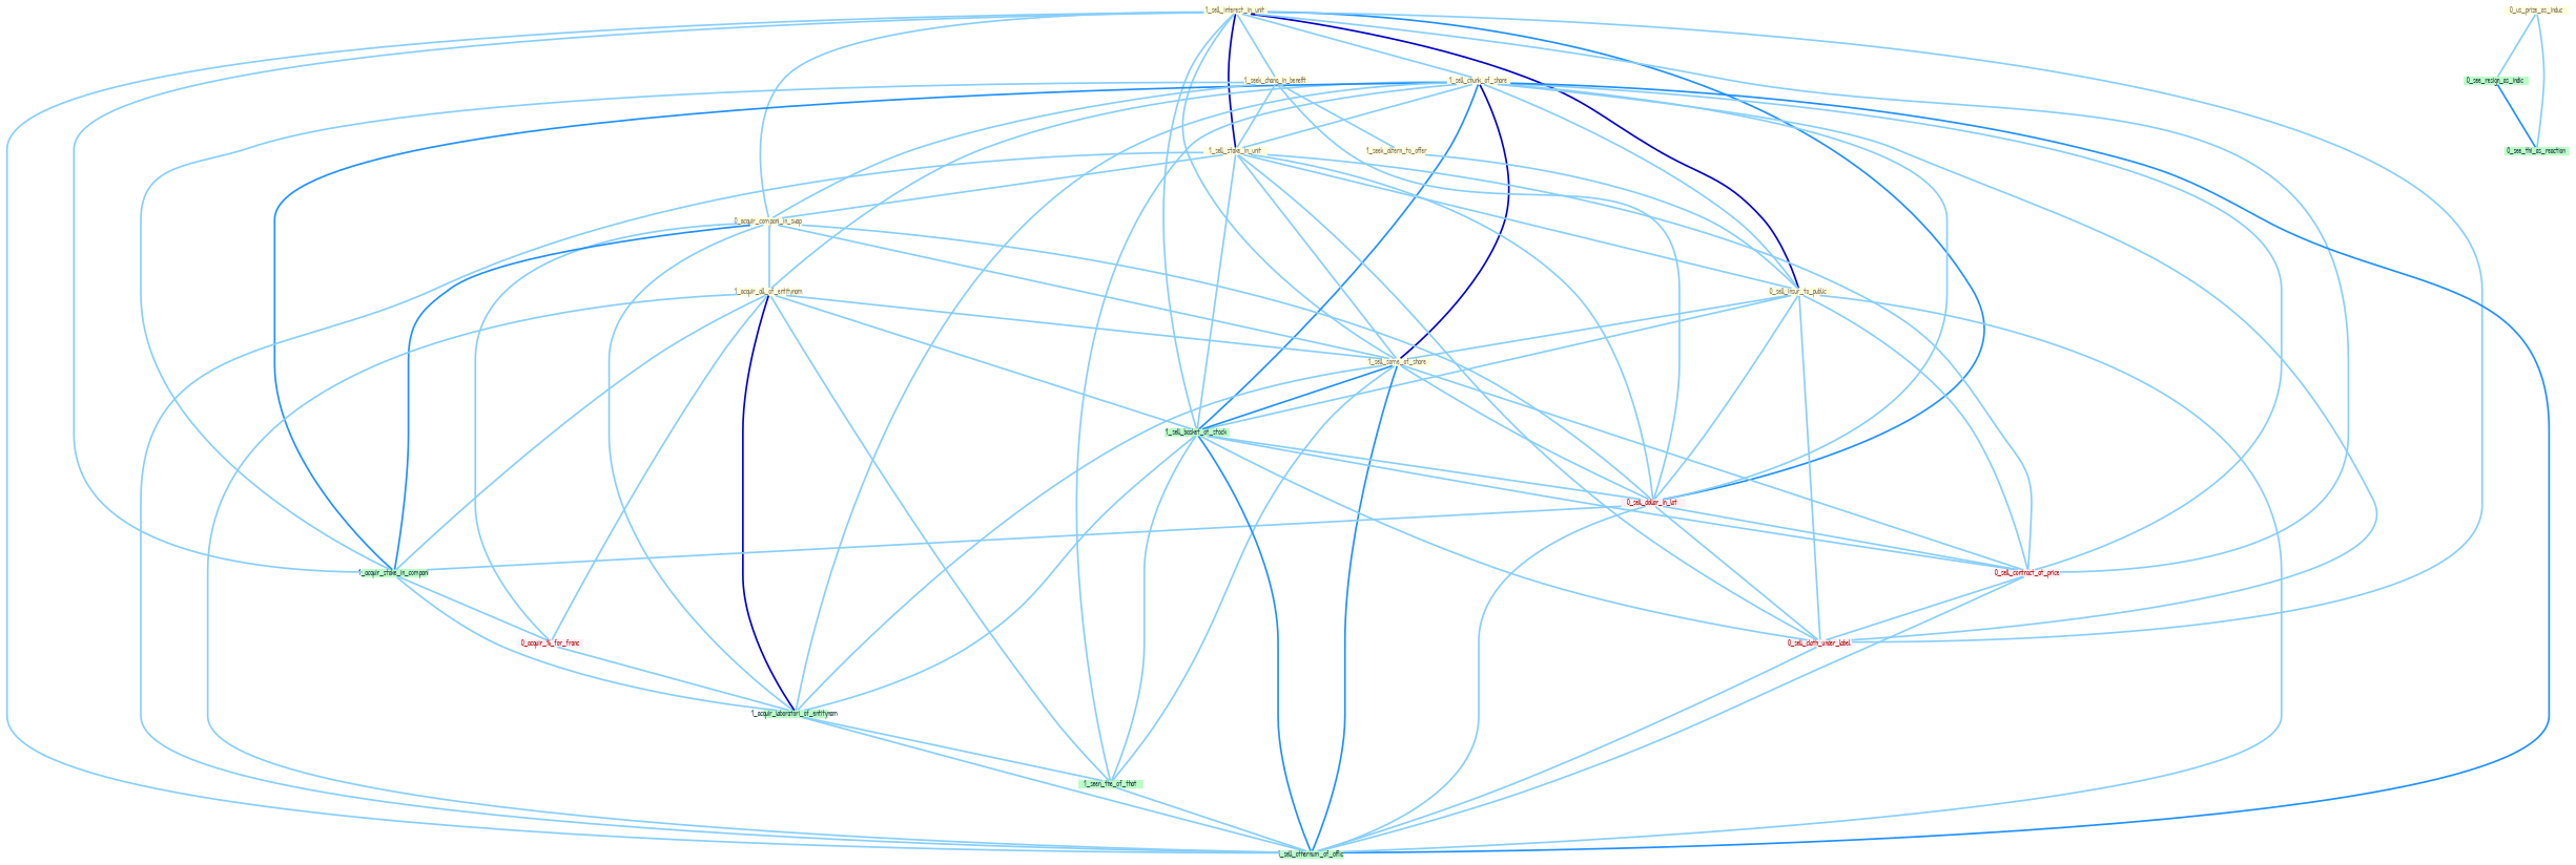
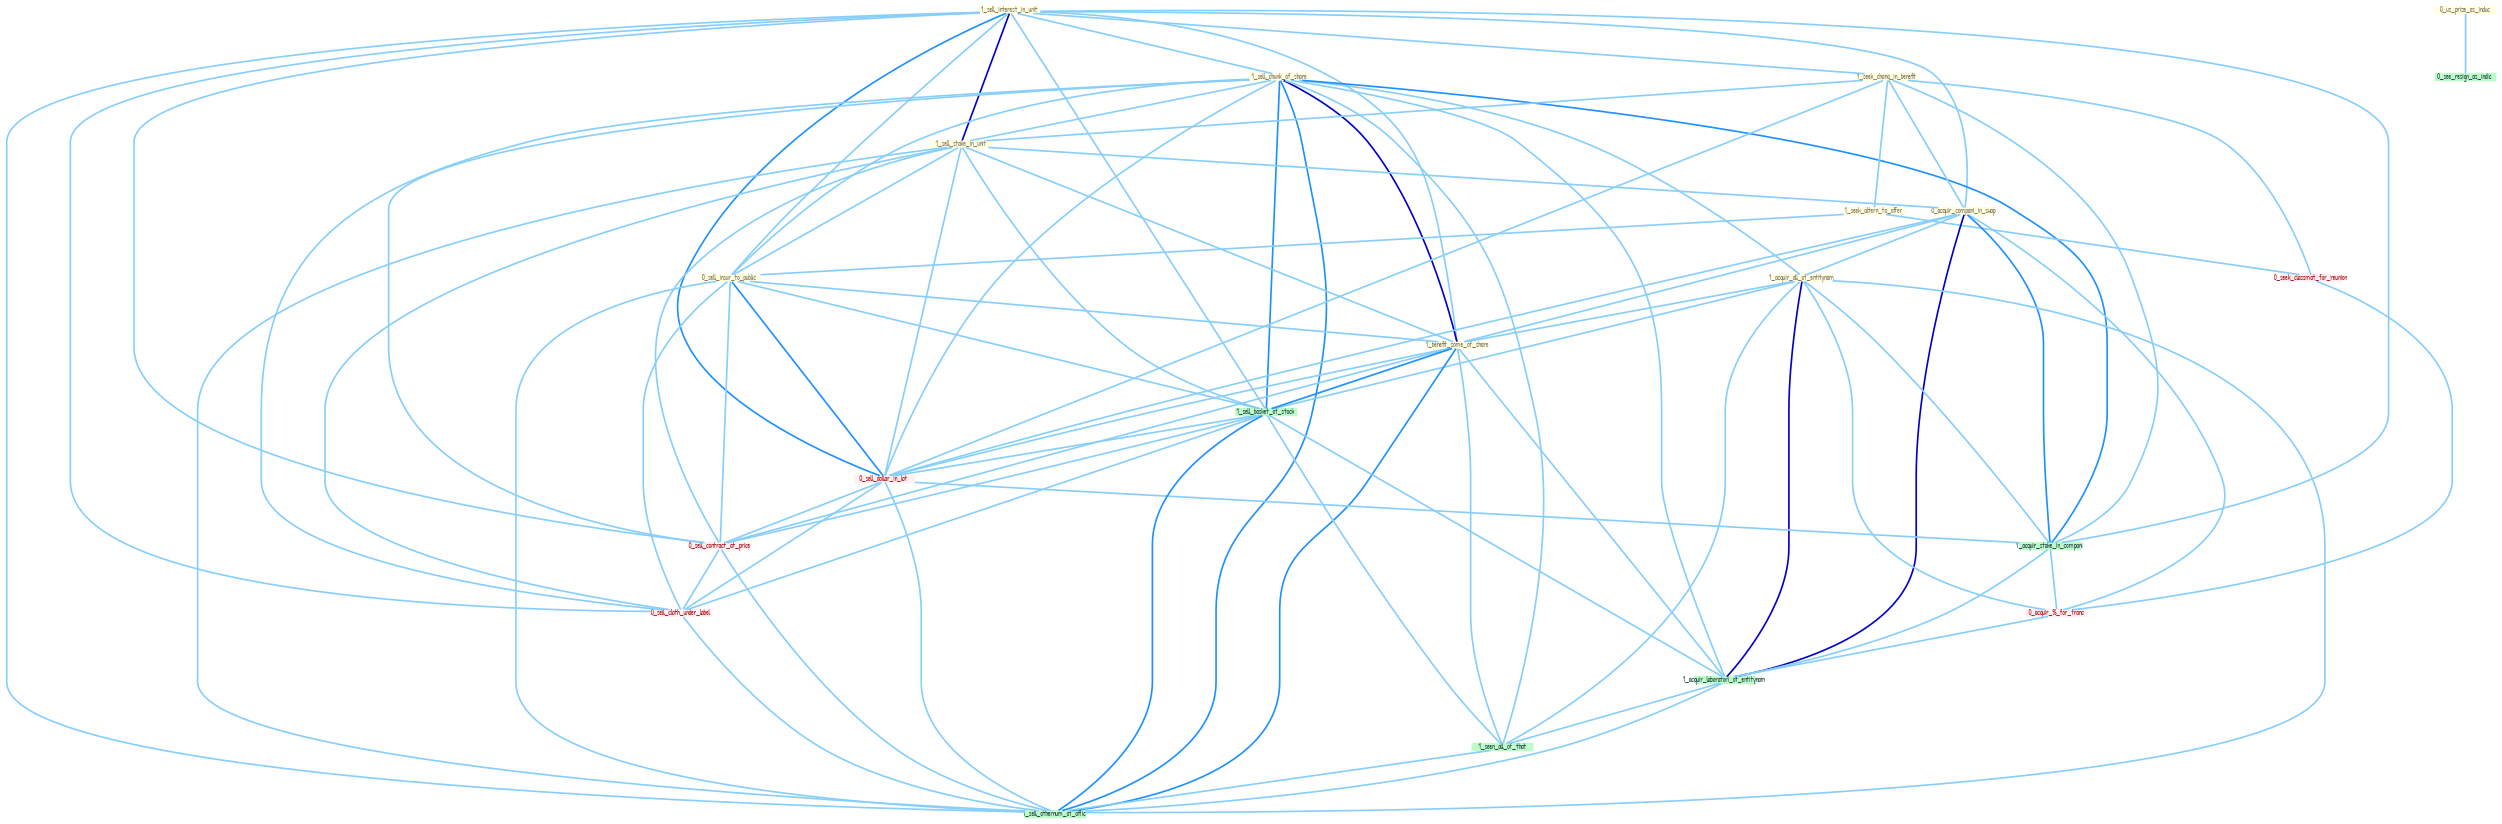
  graph {
    fontname="Patrick Hand"
    node [color="#ffffe0" fixedsize=true fontcolor="#8b7d6b" fontname="Patrick Hand" fontsize=4 shape=polygon style=filled]
    edge [color="#87cefa" fontname="Patrick Hand" w=1]
    "1_sell_interest_in_unit " [height=.06 width=.5]
    "1_sell_chunk_of_share " [height=.06 width=.5]
    "1_seek_chang_in_benefit " [height=.06 width=.5]
    "1_seek_altern_to_offer " [height=.06 width=.5]
    "1_sell_stake_in_unit " [height=.06 width=.5]
    "0_us_prize_as_induc " [height=.06 width=.5]
    "0_acquir_compani_in_swap " [height=.06 width=.5]
    "0_sell_insur_to_public " [height=.06 width=.5]
    "1_acquir_all_of_entitynam " [height=.06 width=.5]
-   "1_sell_some_of_share " [height=.06 width=.5]
+   "1_sell_some_of_share " [height=.06 width=.5 label="1_benefit_some_of_share"]
+   "0_seek_classmat_for_reunion " [color="#fff0f5" fontcolor="#b22222" height=.06 width=.5]
    "0_sell_dollar_in_lot " [color="#fff0f5" fontcolor="#b22222" height=.06 width=.5]
    "0_acquir_%_for_franc " [color="#fff0f5" fontcolor="#b22222" height=.06 width=.5]
    "0_sell_contract_at_price " [color="#fff0f5" fontcolor="#b22222" height=.06 width=.5]
    "0_sell_cloth_under_label " [color="#fff0f5" fontcolor="#b22222" height=.06 width=.5]
    "1_sell_basket_of_stock " [color="#BDFCC9" fontcolor="#2f4f4f" height=.06 width=.5]
    "1_acquir_stake_in_compani " [color="#BDFCC9" fontcolor="#2f4f4f" height=.06 width=.5]
    "1_sell_othernum_of_offic " [color="#BDFCC9" fontcolor="#2f4f4f" height=.06 width=.5]
    "1_acquir_laboratori_of_entitynam " [color="#BDFCC9" fontcolor="#2f4f4f" height=.06 width=.5]
-   "1_seen_the_of_that " [color="#BDFCC9" fontcolor="#2f4f4f" height=.06 width=.5]
+   "1_seen_the_of_that " [color="#BDFCC9" fontcolor="#2f4f4f" height=.06 width=.5 label="1_seen_all_of_that"]
    "0_see_resign_as_indic " [color="#BDFCC9" fontcolor="#2f4f4f" height=.06 width=.5]
-   "0_see_thi_as_reaction " [color="#BDFCC9" fontcolor="#2f4f4f" height=.06 width=.5]
    subgraph sub_1 {
      "1_sell_interest_in_unit "
      "1_sell_chunk_of_share "
      "1_seek_chang_in_benefit "
      "1_seek_altern_to_offer "
      "1_sell_stake_in_unit "
      "0_us_prize_as_induc "
      "0_acquir_compani_in_swap "
      "0_sell_insur_to_public "
      "1_acquir_all_of_entitynam "
      "1_sell_some_of_share "
    }
    subgraph sub_2 {
+     "0_seek_classmat_for_reunion "
      "0_sell_dollar_in_lot "
      "0_acquir_%_for_franc "
      "0_sell_contract_at_price "
      "0_sell_cloth_under_label "
    }
    "1_sell_interest_in_unit " -- "1_sell_chunk_of_share "
    "1_sell_interest_in_unit " -- "1_seek_chang_in_benefit "
    "1_sell_interest_in_unit " -- "1_sell_stake_in_unit " [color="#0000cd" w=3]
    "1_sell_interest_in_unit " -- "0_acquir_compani_in_swap "
-   "1_sell_interest_in_unit " -- "0_sell_insur_to_public " [color="#0000cd"]
+   "1_sell_interest_in_unit " -- "0_sell_insur_to_public "
    "1_sell_interest_in_unit " -- "1_sell_some_of_share "
    "1_sell_interest_in_unit " -- "0_sell_dollar_in_lot " [color="#1e90ff" w=2]
    "1_sell_interest_in_unit " -- "0_sell_contract_at_price "
    "1_sell_interest_in_unit " -- "0_sell_cloth_under_label "
    "1_sell_interest_in_unit " -- "1_sell_basket_of_stock "
    "1_sell_interest_in_unit " -- "1_acquir_stake_in_compani "
    "1_sell_interest_in_unit " -- "1_sell_othernum_of_offic "
    "1_sell_chunk_of_share " -- "1_sell_stake_in_unit "
    "1_sell_chunk_of_share " -- "0_sell_insur_to_public "
    "1_sell_chunk_of_share " -- "1_acquir_all_of_entitynam "
    "1_sell_chunk_of_share " -- "1_sell_some_of_share " [color="#0000cd" w=3]
    "1_sell_chunk_of_share " -- "0_sell_dollar_in_lot "
    "1_sell_chunk_of_share " -- "0_sell_contract_at_price "
    "1_sell_chunk_of_share " -- "0_sell_cloth_under_label "
    "1_sell_chunk_of_share " -- "1_sell_basket_of_stock " [color="#1e90ff" w=2]
    "1_sell_chunk_of_share " -- "1_acquir_stake_in_compani " [color="#1e90ff" w=2]
    "1_sell_chunk_of_share " -- "1_sell_othernum_of_offic " [color="#1e90ff" w=2]
    "1_sell_chunk_of_share " -- "1_acquir_laboratori_of_entitynam "
    "1_sell_chunk_of_share " -- "1_seen_the_of_that "
    "1_seek_chang_in_benefit " -- "1_seek_altern_to_offer "
    "1_seek_chang_in_benefit " -- "1_sell_stake_in_unit "
    "1_seek_chang_in_benefit " -- "0_acquir_compani_in_swap "
+   "1_seek_chang_in_benefit " -- "0_seek_classmat_for_reunion "
    "1_seek_chang_in_benefit " -- "0_sell_dollar_in_lot "
    "1_seek_chang_in_benefit " -- "1_acquir_stake_in_compani "
    "1_seek_altern_to_offer " -- "0_sell_insur_to_public "
+   "1_seek_altern_to_offer " -- "0_seek_classmat_for_reunion "
    "1_sell_stake_in_unit " -- "0_acquir_compani_in_swap "
    "1_sell_stake_in_unit " -- "0_sell_insur_to_public "
    "1_sell_stake_in_unit " -- "1_sell_some_of_share "
    "1_sell_stake_in_unit " -- "0_sell_dollar_in_lot " [w=2]
    "1_sell_stake_in_unit " -- "0_sell_contract_at_price "
    "1_sell_stake_in_unit " -- "0_sell_cloth_under_label "
    "1_sell_stake_in_unit " -- "1_sell_basket_of_stock "
    "1_sell_stake_in_unit " -- "1_sell_othernum_of_offic "
    "0_us_prize_as_induc " -- "0_see_resign_as_indic "
-   "0_us_prize_as_induc " -- "0_see_thi_as_reaction "
    "0_acquir_compani_in_swap " -- "1_acquir_all_of_entitynam "
    "0_acquir_compani_in_swap " -- "0_sell_dollar_in_lot "
    "0_acquir_compani_in_swap " -- "0_acquir_%_for_franc "
    "0_acquir_compani_in_swap " -- "1_acquir_stake_in_compani " [color="#1e90ff" w=2]
-   "0_acquir_compani_in_swap " -- "1_acquir_laboratori_of_entitynam "
+   "0_acquir_compani_in_swap " -- "1_acquir_laboratori_of_entitynam " [color="#0000cd"]
    "0_sell_insur_to_public " -- "1_sell_some_of_share "
-   "0_sell_insur_to_public " -- "0_sell_dollar_in_lot "
+   "0_sell_insur_to_public " -- "0_sell_dollar_in_lot " [color="#1e90ff"]
    "0_sell_insur_to_public " -- "0_sell_contract_at_price "
    "0_sell_insur_to_public " -- "0_sell_cloth_under_label "
    "0_sell_insur_to_public " -- "1_sell_basket_of_stock "
    "0_sell_insur_to_public " -- "1_sell_othernum_of_offic "
    "1_acquir_all_of_entitynam " -- "1_sell_some_of_share "
    "1_acquir_all_of_entitynam " -- "0_acquir_%_for_franc "
    "1_acquir_all_of_entitynam " -- "1_sell_basket_of_stock "
    "1_acquir_all_of_entitynam " -- "1_acquir_stake_in_compani "
    "1_acquir_all_of_entitynam " -- "1_sell_othernum_of_offic "
    "1_acquir_all_of_entitynam " -- "1_acquir_laboratori_of_entitynam " [color="#0000cd" w=3]
    "1_acquir_all_of_entitynam " -- "1_seen_the_of_that "
    "1_sell_some_of_share " -- "0_acquir_compani_in_swap "
    "1_sell_some_of_share " -- "0_sell_dollar_in_lot "
    "1_sell_some_of_share " -- "0_sell_contract_at_price "
    "1_sell_some_of_share " -- "1_sell_basket_of_stock " [color="#1e90ff" w=2]
    "1_sell_some_of_share " -- "1_sell_othernum_of_offic " [color="#1e90ff" w=2]
    "1_sell_some_of_share " -- "1_acquir_laboratori_of_entitynam "
    "1_sell_some_of_share " -- "1_seen_the_of_that "
+   "0_seek_classmat_for_reunion " -- "0_acquir_%_for_franc "
    "0_sell_dollar_in_lot " -- "0_sell_contract_at_price "
    "0_sell_dollar_in_lot " -- "0_sell_cloth_under_label "
    "0_sell_dollar_in_lot " -- "1_acquir_stake_in_compani "
    "0_sell_dollar_in_lot " -- "1_sell_othernum_of_offic "
    "0_acquir_%_for_franc " -- "1_acquir_laboratori_of_entitynam "
    "0_sell_contract_at_price " -- "0_sell_cloth_under_label "
    "0_sell_contract_at_price " -- "1_sell_othernum_of_offic "
    "0_sell_cloth_under_label " -- "1_sell_othernum_of_offic "
    "1_sell_basket_of_stock " -- "0_sell_dollar_in_lot "
    "1_sell_basket_of_stock " -- "0_sell_contract_at_price "
    "1_sell_basket_of_stock " -- "0_sell_cloth_under_label "
    "1_sell_basket_of_stock " -- "1_sell_othernum_of_offic " [color="#1e90ff" w=2]
    "1_sell_basket_of_stock " -- "1_acquir_laboratori_of_entitynam "
    "1_sell_basket_of_stock " -- "1_seen_the_of_that "
    "1_acquir_stake_in_compani " -- "0_acquir_%_for_franc "
    "1_acquir_stake_in_compani " -- "1_acquir_laboratori_of_entitynam "
    "1_acquir_laboratori_of_entitynam " -- "1_sell_othernum_of_offic "
    "1_acquir_laboratori_of_entitynam " -- "1_seen_the_of_that "
    "1_seen_the_of_that " -- "1_sell_othernum_of_offic "
-   "0_see_resign_as_indic " -- "0_see_thi_as_reaction " [color="#1e90ff" w=2]
  }
